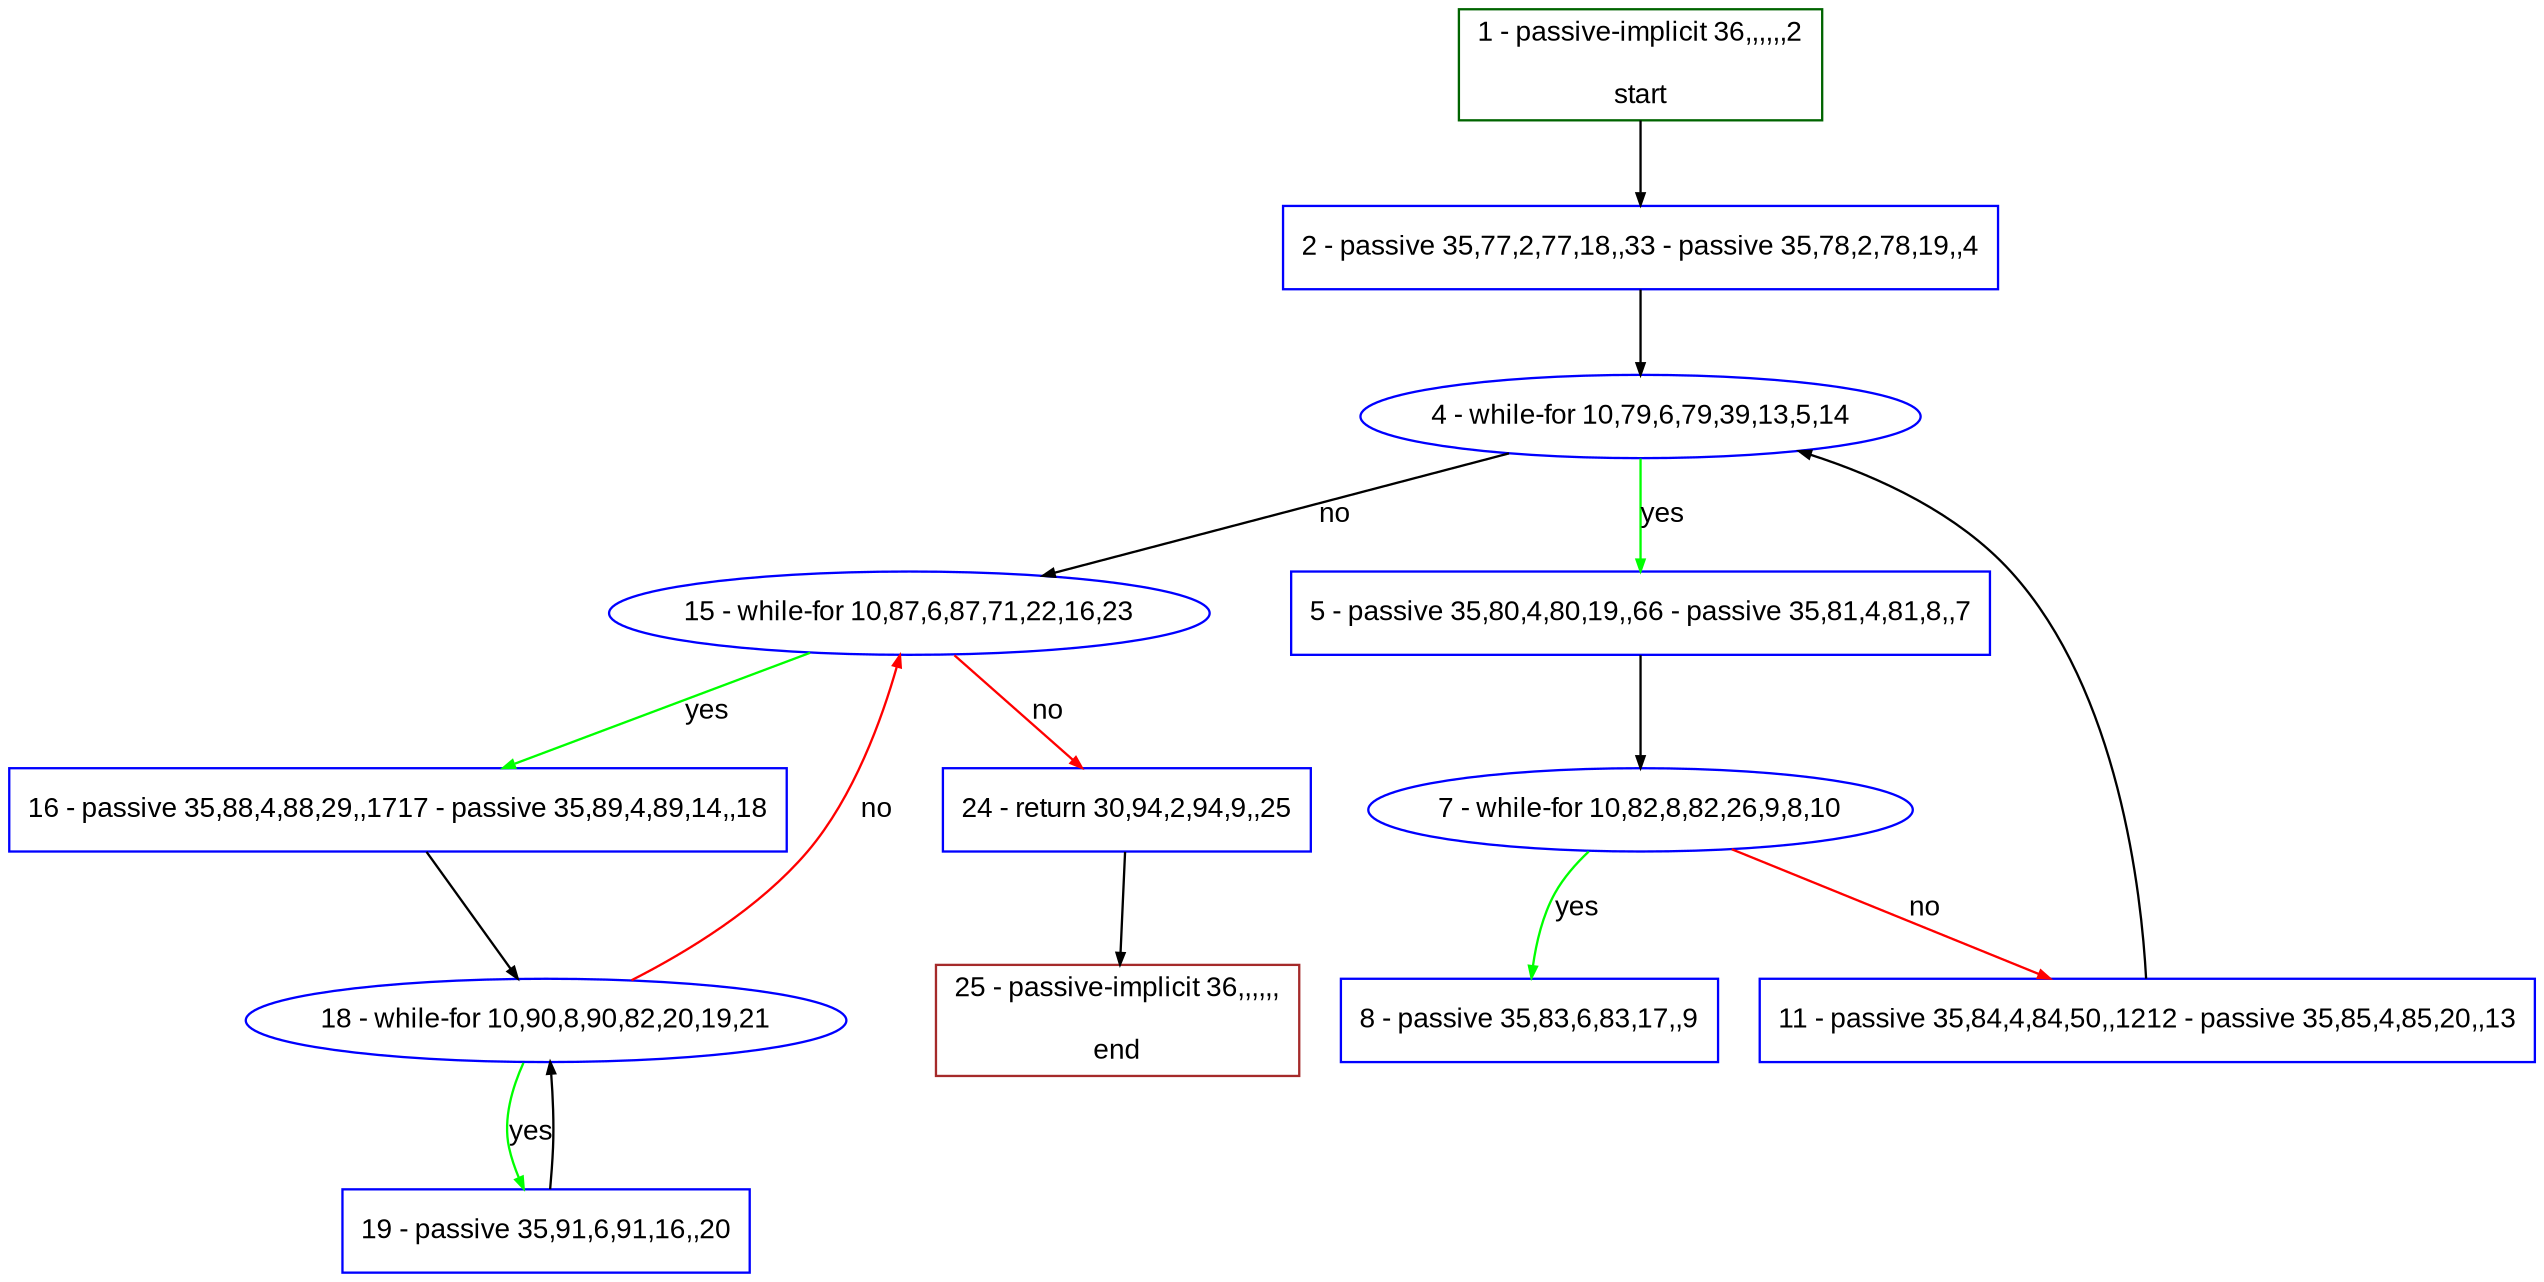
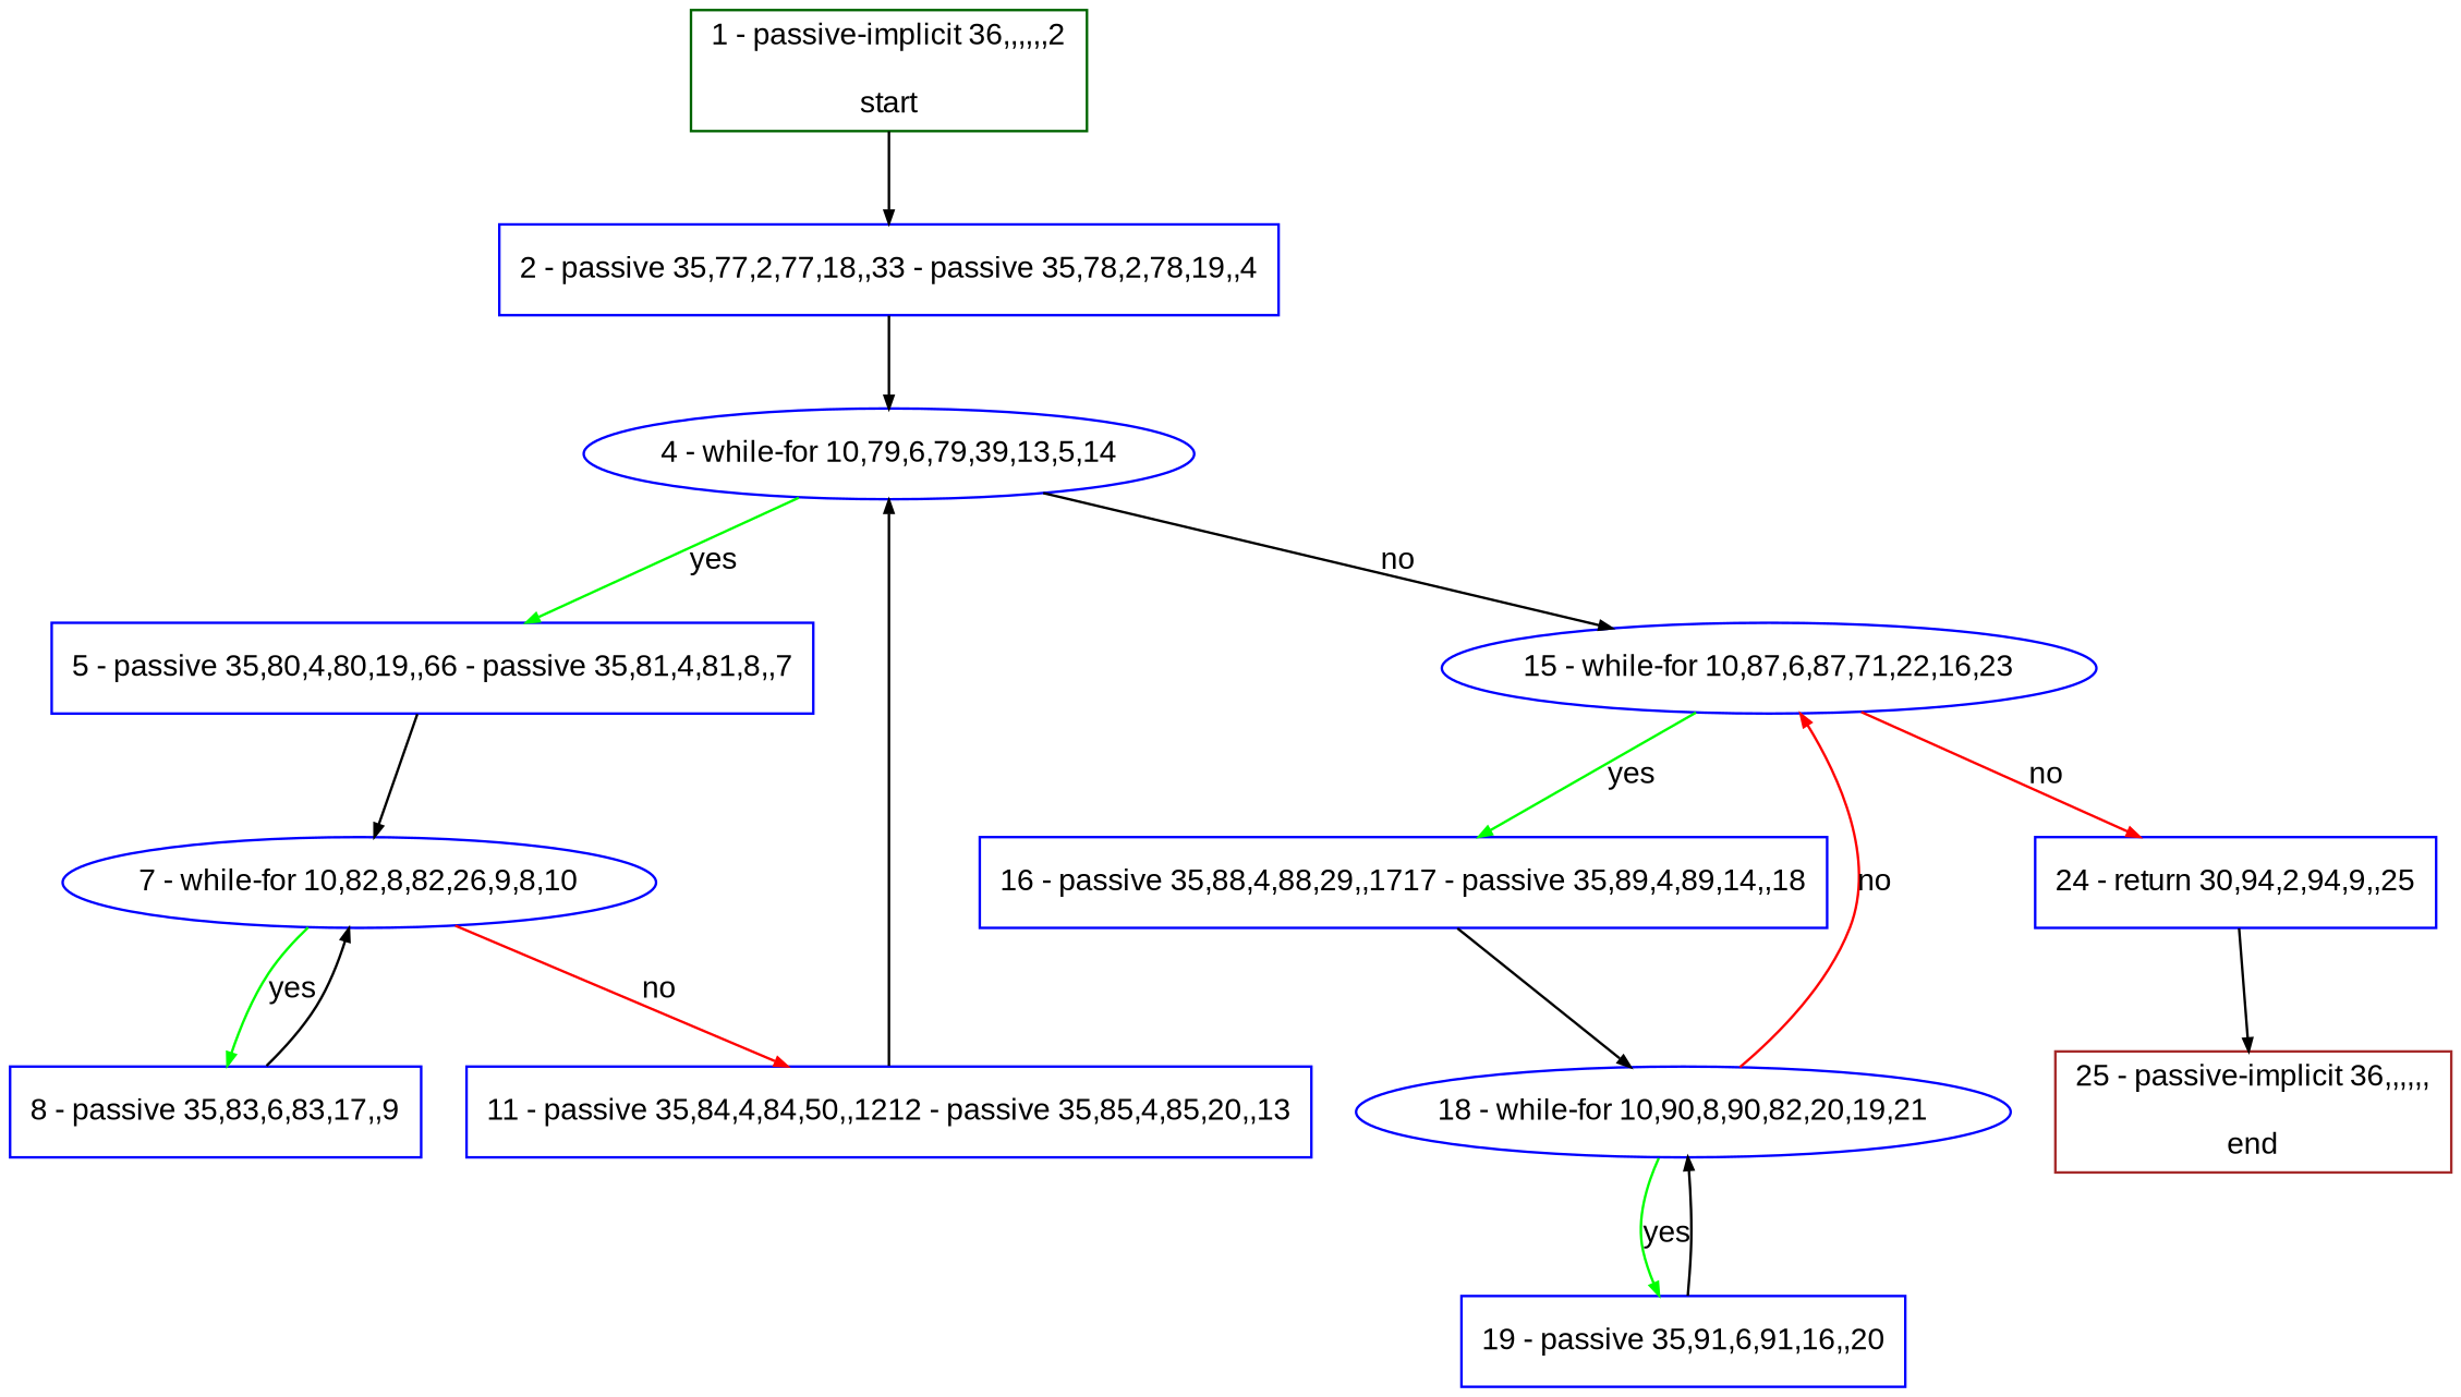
  digraph {
    bgcolor=white
    compound=true
    fillcolor="#FFFFCC"
    fontname=Arial
    fontsize=12
    pack=true
    packmode=clust
    style="rounded,filled"
    node [color="#0000ff" compound=true fillcolor="#ffffff" fixedsize=false fontname=Arial fontsize=12 node_initialized=no shape=box style=filled]
    edge [arrowhead=normal arrowsize=0.5 arrowtail=none color="#000000" compound=true dir=forward fontcolor=black fontname=Arial fontsize=12]
    n1 [label="2 - passive 35,77,2,77,18,,33 - passive 35,78,2,78,19,,4"]
    n2 [label="4 - while-for 10,79,6,79,39,13,5,14" shape=oval]
    n3 [label="5 - passive 35,80,4,80,19,,66 - passive 35,81,4,81,8,,7"]
    n4 [label="15 - while-for 10,87,6,87,71,22,16,23" shape=oval]
    n5 [color="#006400" label="1 - passive-implicit 36,,,,,,2\n\nstart"]
    n6 [label="7 - while-for 10,82,8,82,26,9,8,10" shape=oval]
    n7 [label="16 - passive 35,88,4,88,29,,1717 - passive 35,89,4,89,14,,18"]
    n8 [label="24 - return 30,94,2,94,9,,25"]
    n9 [label="8 - passive 35,83,6,83,17,,9"]
    n10 [label="11 - passive 35,84,4,84,50,,1212 - passive 35,85,4,85,20,,13"]
    n11 [label="18 - while-for 10,90,8,90,82,20,19,21" shape=oval]
    n12 [color="#a52a2a" label="25 - passive-implicit 36,,,,,,\n\nend"]
    n13 [label="19 - passive 35,91,6,91,16,,20"]
    n1 -> n2
    n2 -> n3 [color="#00ff00" label=yes]
    n2 -> n4 [label=no]
    n3 -> n6
    n4 -> n7 [color="#00ff00" label=yes]
    n4 -> n8 [color="#ff0000" label=no]
    n5 -> n1
    n6 -> n9 [color="#00ff00" label=yes]
    n6 -> n10 [color="#ff0000" label=no]
    n7 -> n11
    n8 -> n12
+   n9 -> n6
    n10 -> n2
    n11 -> n4 [color="#ff0000" label=no]
    n11 -> n13 [color="#00ff00" label=yes]
    n13 -> n11
  }
